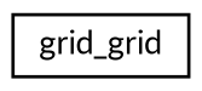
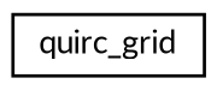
  digraph {
    rankdir=TB
    fontname=Lato
-   n1 [color=black fillcolor=white fontname=Lato fontsize=10 height=0.2 label=grid_grid shape=record style=filled width=0.4]
+   n1 [color=black fillcolor=white fontname=Lato fontsize=10 height=0.2 label=quirc_grid shape=record style=filled width=0.4]
  }
